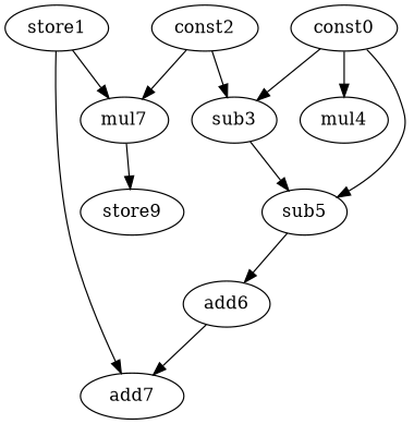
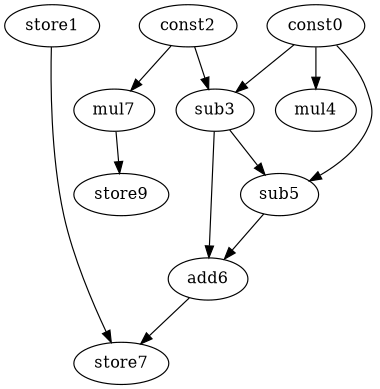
  digraph {
    node [opcode=const]
    edge [operand=0]
    sub3 [opcode=sub]
    const0
    mul4 [opcode=mul]
    sub5 [opcode=sub]
    add6 [opcode=add]
    n6 [label=store1]
-   add7 [opcode=add]
+   add7 [opcode=add label=store7]
    n8 [label=mul7 opcode=mul]
    store9 [opcode=store]
    const2
    sub3 -> sub5 [operand=1]
+   sub3 -> add6
    const0 -> sub3
    const0 -> mul4
    const0 -> sub5
    sub5 -> add6 [operand=1]
    add6 -> add7 [operand=1]
    n6 -> add7
-   n6 -> n8
    n8 -> store9
    const2 -> sub3 [operand=1]
    const2 -> n8 [operand=1]
  }
